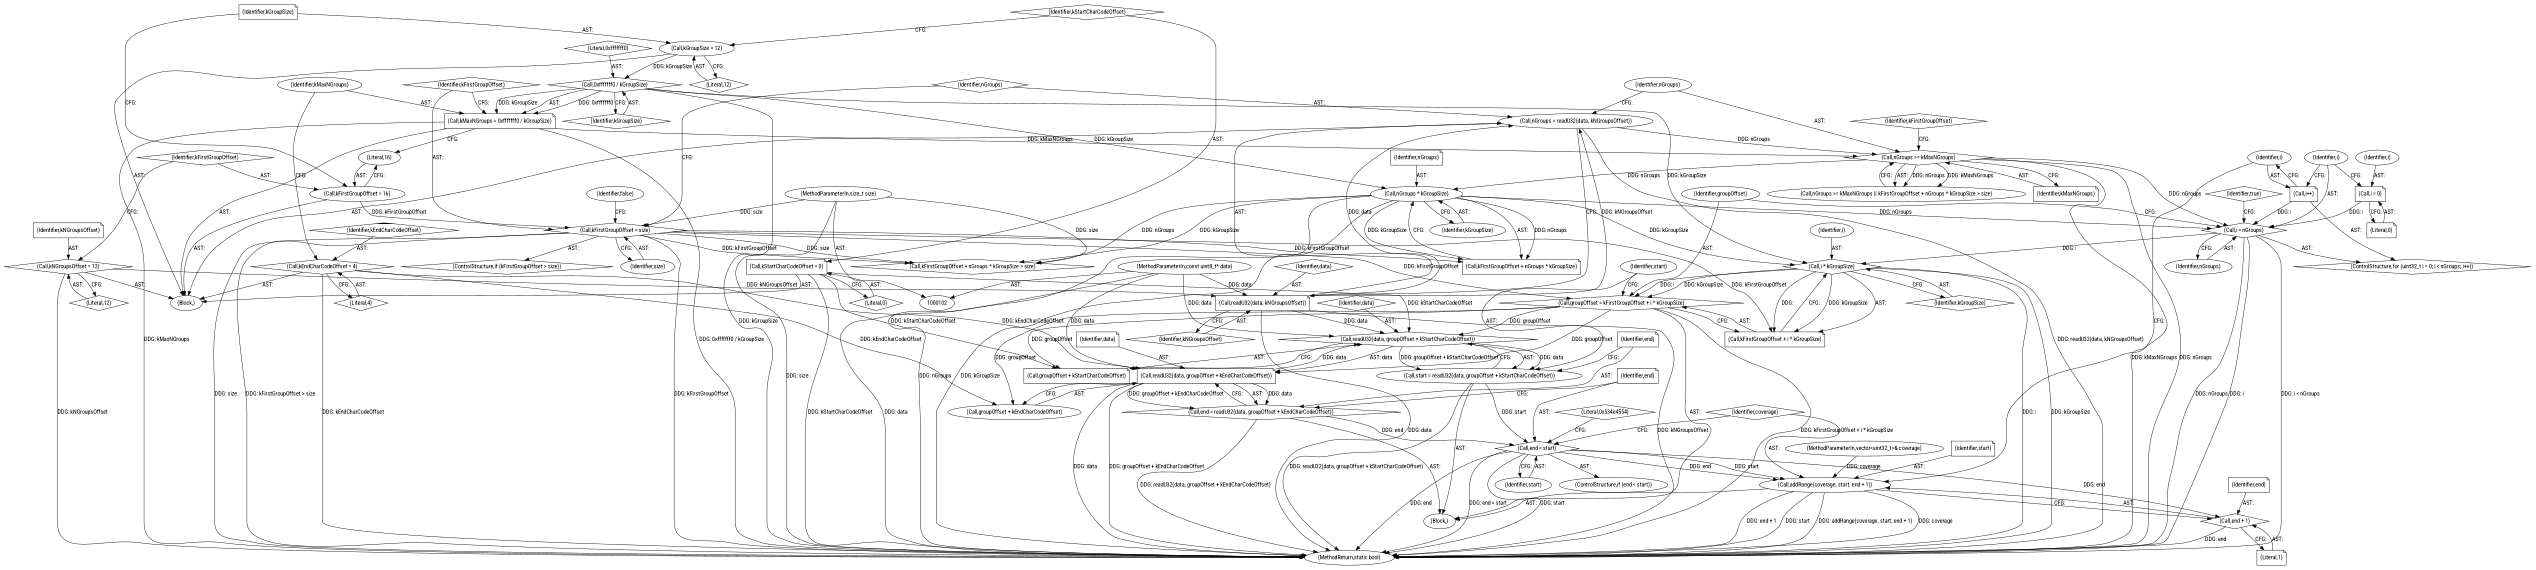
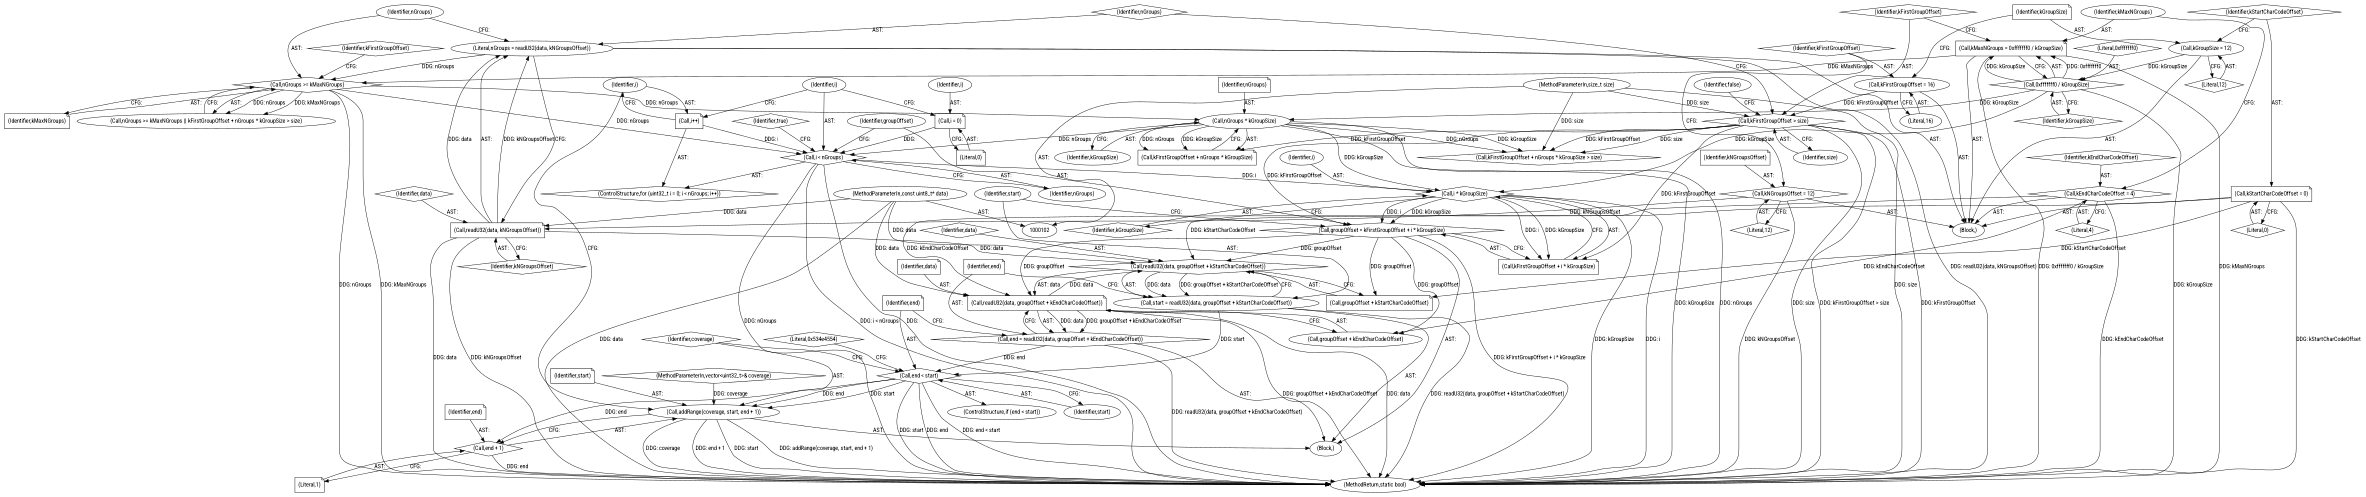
  digraph {
    fontname="Roboto Condensed"
    node [fontname="Roboto Condensed" shape=diamond]
    edge [fontname="Roboto Condensed"]
    n1 [label="(Call,readU32(data, groupOffset + kStartCharCodeOffset))"]
    n2 [label="(Call,readU32(data, groupOffset + kEndCharCodeOffset))" shape=note]
    n3 [label="(Call,start = readU32(data, groupOffset + kStartCharCodeOffset))" shape=ellipse]
    n4 [label="(Call,groupOffset + kStartCharCodeOffset)" shape=note]
    n5 [label="(MethodReturn,static bool)" shape=ellipse]
    n6 [label="(Call,end = readU32(data, groupOffset + kEndCharCodeOffset))"]
    n7 [label="(Call,groupOffset + kEndCharCodeOffset)" shape=ellipse]
    n8 [label="(Block,)" shape=ellipse]
    n9 [label="(Call,end < start)"]
    n10 [label="(Call,readU32(data, kNGroupsOffset))" shape=note]
-   n11 [label="(Call,nGroups = readU32(data, kNGroupsOffset))" shape=ellipse]
+   n11 [label="(Literal,nGroups = readU32(data, kNGroupsOffset))" shape=ellipse]
    n12 [label="(Identifier,kNGroupsOffset)"]
    n13 [label="(Block,)" shape=ellipse]
    n14 [label="(Call,nGroups >= kMaxNGroups)"]
    n15 [label="(MethodParameterIn,const uint8_t* data)" shape=ellipse]
    1000102 [shape=ellipse]
    n17 [label="(Call,kNGroupsOffset = 12)"]
    n18 [label="(Literal,12)"]
    n19 [label="(Call,groupOffset = kFirstGroupOffset + i * kGroupSize)"]
    n20 [label="(Call,kFirstGroupOffset + i * kGroupSize)" shape=note]
    n21 [label="(Call,i * kGroupSize)"]
    n22 [label="(Call,kFirstGroupOffset > size)"]
    n23 [label="(Call,kFirstGroupOffset + nGroups * kGroupSize)" shape=note]
-   n24 [label="(ControlStructure,if (kFirstGroupOffset > size))"]
    n25 [label="(Call,kFirstGroupOffset + nGroups * kGroupSize > size)"]
    n26 [label="(Identifier,size)" shape=ellipse]
    n27 [label="(Call,nGroups * kGroupSize)" shape=ellipse]
    n28 [label="(Call,kFirstGroupOffset = 16)" shape=ellipse]
    n29 [label="(Literal,16)" shape=ellipse]
    n30 [label="(MethodParameterIn,size_t size)" shape=ellipse]
    n31 [label="(Identifier,kGroupSize)"]
    n32 [label="(Call,i++)" shape=note]
    n33 [label="(Call,i < nGroups)"]
    n34 [label="(ControlStructure,for (uint32_t i = 0; i < nGroups; i++))"]
    n35 [label="(Identifier,i)" shape=ellipse]
    n36 [label="(Identifier,nGroups)" shape=ellipse]
    n37 [label="(Call,i = 0)" shape=note]
    n38 [label="(Literal,0)" shape=note]
    n39 [label="(Call,addRange(coverage, start, end + 1))" shape=ellipse]
    n40 [label="(Identifier,kGroupSize)" shape=ellipse]
    n41 [label="(Call,nGroups >= kMaxNGroups || kFirstGroupOffset + nGroups * kGroupSize > size)" shape=ellipse]
    n42 [label="(Identifier,kMaxNGroups)" shape=note]
    n43 [label="(Call,kMaxNGroups = 0xfffffff0 / kGroupSize)" shape=note]
    n44 [label="(Call,0xfffffff0 / kGroupSize)"]
    n45 [label="(Identifier,kGroupSize)"]
    n46 [label="(Call,kGroupSize = 12)" shape=ellipse]
    n47 [label="(Literal,12)"]
    n48 [label="(Call,kStartCharCodeOffset = 0)" shape=note]
    n49 [label="(Literal,0)"]
    n50 [label="(Call,kEndCharCodeOffset = 4)"]
    n51 [label="(Literal,4)"]
    n52 [label="(Call,end + 1)"]
    n53 [label="(ControlStructure,if (end < start))" shape=ellipse]
    n54 [label="(Identifier,start)" shape=ellipse]
    n55 [label="(Literal,1)" shape=note]
    n56 [label="(Identifier,groupOffset)" shape=ellipse]
    n57 [label="(Identifier,false)" shape=ellipse]
    n58 [label="(Identifier,data)" shape=note]
    n59 [label="(Identifier,kFirstGroupOffset)"]
    n60 [label="(Identifier,i)" shape=ellipse]
    n61 [label="(Identifier,data)"]
    n62 [label="(Identifier,kEndCharCodeOffset)"]
    n63 [label="(Identifier,data)"]
    n64 [label="(Identifier,start)" shape=note]
    n65 [label="(Literal,0x534e4554)"]
    n66 [label="(Identifier,end)" shape=note]
    n67 [label="(Identifier,kNGroupsOffset)" shape=note]
-   n68 [label="(MethodParameterIn,vector<uint32_t>& coverage)" shape=ellipse]
+   n68 [label="(MethodParameterIn,vector<uint32_t>& coverage)"]
    n69 [label="(Identifier,i)" shape=ellipse]
    n70 [label="(Identifier,end)" shape=note]
    n71 [label="(Identifier,coverage)"]
    n72 [label="(Literal,0xfffffff0)"]
    n73 [label="(Identifier,kMaxNGroups)" shape=ellipse]
    n74 [label="(Identifier,i)" shape=ellipse]
    n75 [label="(Identifier,nGroups)" shape=ellipse]
    n76 [label="(Identifier,kFirstGroupOffset)"]
    n77 [label="(Identifier,kStartCharCodeOffset)"]
    n78 [label="(Identifier,start)" shape=ellipse]
    n79 [label="(Identifier,nGroups)"]
    n80 [label="(Identifier,nGroups)" shape=note]
    n81 [label="(Identifier,kFirstGroupOffset)"]
    n82 [label="(Identifier,true)"]
    n83 [label="(Identifier,end)" shape=note]
    n84 [label="(Identifier,kGroupSize)" shape=note]
    n1 -> n2 [label="AST: data"]
    n1 -> n3 [label="AST: "]
    n1 -> n3 [label="DDG: data"]
    n1 -> n3 [label="DDG: groupOffset + kStartCharCodeOffset"]
    n1 -> n4 [label="CFG: "]
    n2 -> n1 [label="DDG: data"]
    n2 -> n5 [label="DDG: groupOffset + kEndCharCodeOffset"]
    n2 -> n5 [label="DDG: data"]
    n2 -> n6 [label="AST: "]
    n2 -> n6 [label="DDG: data"]
    n2 -> n6 [label="DDG: groupOffset + kEndCharCodeOffset"]
    n2 -> n7 [label="CFG: "]
    n3 -> n1 [label="CFG: "]
    n3 -> n5 [label="DDG: readU32(data, groupOffset + kStartCharCodeOffset)"]
    n3 -> n8 [label="AST: "]
    n3 -> n9 [label="DDG: start"]
    n4 -> n1 [label="AST: "]
    n6 -> n2 [label="CFG: "]
    n6 -> n5 [label="DDG: readU32(data, groupOffset + kEndCharCodeOffset)"]
    n6 -> n8 [label="AST: "]
    n6 -> n9 [label="DDG: end"]
    n7 -> n2 [label="AST: "]
    n9 -> n5 [label="DDG: end"]
    n9 -> n5 [label="DDG: end < start"]
    n9 -> n5 [label="DDG: start"]
    n9 -> n39 [label="DDG: start"]
    n9 -> n39 [label="DDG: end"]
    n9 -> n52 [label="DDG: end"]
    n9 -> n53 [label="AST: "]
    n9 -> n54 [label="CFG: "]
    n10 -> n1 [label="DDG: data"]
    n10 -> n5 [label="DDG: data"]
    n10 -> n5 [label="DDG: kNGroupsOffset"]
    n10 -> n11 [label="AST: "]
    n10 -> n11 [label="DDG: data"]
    n10 -> n11 [label="DDG: kNGroupsOffset"]
    n10 -> n12 [label="CFG: "]
    n11 -> n5 [label="DDG: readU32(data, kNGroupsOffset)"]
    n11 -> n10 [label="CFG: "]
    n11 -> n13 [label="AST: "]
    n11 -> n14 [label="DDG: nGroups"]
    n12 -> n10 [label="AST: "]
    n14 -> n5 [label="DDG: nGroups"]
    n14 -> n5 [label="DDG: kMaxNGroups"]
    n14 -> n27 [label="DDG: nGroups"]
    n14 -> n33 [label="DDG: nGroups"]
    n14 -> n41 [label="AST: "]
    n14 -> n41 [label="DDG: nGroups"]
    n14 -> n41 [label="DDG: kMaxNGroups"]
    n14 -> n42 [label="CFG: "]
    n15 -> n1 [label="DDG: data"]
    n15 -> n2 [label="DDG: data"]
    n15 -> n5 [label="DDG: data"]
    n15 -> n10 [label="DDG: data"]
    n15 -> 1000102 [label="AST: "]
    n17 -> n5 [label="DDG: kNGroupsOffset"]
    n17 -> n10 [label="DDG: kNGroupsOffset"]
    n17 -> n13 [label="AST: "]
    n17 -> n18 [label="CFG: "]
    n18 -> n17 [label="AST: "]
    n19 -> n1 [label="DDG: groupOffset"]
    n19 -> n2 [label="DDG: groupOffset"]
    n19 -> n4 [label="DDG: groupOffset"]
    n19 -> n5 [label="DDG: kFirstGroupOffset + i * kGroupSize"]
    n19 -> n7 [label="DDG: groupOffset"]
    n19 -> n8 [label="AST: "]
    n19 -> n20 [label="CFG: "]
    n20 -> n19 [label="AST: "]
    n20 -> n21 [label="CFG: "]
    n21 -> n5 [label="DDG: i"]
    n21 -> n5 [label="DDG: kGroupSize"]
    n21 -> n19 [label="DDG: i"]
    n21 -> n19 [label="DDG: kGroupSize"]
    n21 -> n20 [label="AST: "]
    n21 -> n20 [label="DDG: i"]
    n21 -> n20 [label="DDG: kGroupSize"]
    n21 -> n31 [label="CFG: "]
    n22 -> n5 [label="DDG: kFirstGroupOffset > size"]
    n22 -> n5 [label="DDG: kFirstGroupOffset"]
    n22 -> n5 [label="DDG: size"]
    n22 -> n19 [label="DDG: kFirstGroupOffset"]
    n22 -> n20 [label="DDG: kFirstGroupOffset"]
    n22 -> n23 [label="DDG: kFirstGroupOffset"]
-   n22 -> n24 [label="AST: "]
    n22 -> n25 [label="DDG: kFirstGroupOffset"]
    n22 -> n25 [label="DDG: size"]
    n22 -> n26 [label="CFG: "]
    n23 -> n27 [label="CFG: "]
    n26 -> n22 [label="AST: "]
    n27 -> n5 [label="DDG: nGroups"]
    n27 -> n5 [label="DDG: kGroupSize"]
    n27 -> n21 [label="DDG: kGroupSize"]
    n27 -> n23 [label="AST: "]
    n27 -> n23 [label="DDG: nGroups"]
    n27 -> n23 [label="DDG: kGroupSize"]
    n27 -> n25 [label="DDG: nGroups"]
    n27 -> n25 [label="DDG: kGroupSize"]
    n27 -> n33 [label="DDG: nGroups"]
    n27 -> n40 [label="CFG: "]
    n28 -> n13 [label="AST: "]
    n28 -> n22 [label="DDG: kFirstGroupOffset"]
    n28 -> n29 [label="CFG: "]
    n29 -> n28 [label="AST: "]
    n30 -> n5 [label="DDG: size"]
    n30 -> 1000102 [label="AST: "]
    n30 -> n22 [label="DDG: size"]
    n30 -> n25 [label="DDG: size"]
    n31 -> n21 [label="AST: "]
    n32 -> n33 [label="DDG: i"]
    n32 -> n34 [label="AST: "]
    n32 -> n35 [label="CFG: "]
    n33 -> n5 [label="DDG: i < nGroups"]
    n33 -> n5 [label="DDG: nGroups"]
    n33 -> n5 [label="DDG: i"]
    n33 -> n21 [label="DDG: i"]
    n33 -> n34 [label="AST: "]
    n33 -> n36 [label="CFG: "]
    n35 -> n32 [label="AST: "]
    n35 -> n39 [label="CFG: "]
    n36 -> n33 [label="AST: "]
    n37 -> n33 [label="DDG: i"]
    n37 -> n38 [label="CFG: "]
    n38 -> n37 [label="AST: "]
    n39 -> n5 [label="DDG: addRange(coverage, start, end + 1)"]
    n39 -> n5 [label="DDG: coverage"]
    n39 -> n5 [label="DDG: end + 1"]
    n39 -> n5 [label="DDG: start"]
    n39 -> n8 [label="AST: "]
    n39 -> n52 [label="CFG: "]
    n40 -> n27 [label="AST: "]
    n41 -> n14 [label="CFG: "]
    n42 -> n14 [label="AST: "]
    n43 -> n5 [label="DDG: 0xfffffff0 / kGroupSize"]
    n43 -> n5 [label="DDG: kMaxNGroups"]
    n43 -> n13 [label="AST: "]
    n43 -> n14 [label="DDG: kMaxNGroups"]
-   n43 -> n29 [label="CFG: "]
+   n43 -> n44 [label="CFG: "]
    n44 -> n5 [label="DDG: kGroupSize"]
    n44 -> n21 [label="DDG: kGroupSize"]
    n44 -> n27 [label="DDG: kGroupSize"]
    n44 -> n43 [label="AST: "]
    n44 -> n43 [label="DDG: 0xfffffff0"]
    n44 -> n43 [label="DDG: kGroupSize"]
    n44 -> n45 [label="CFG: "]
    n45 -> n44 [label="AST: "]
    n46 -> n13 [label="AST: "]
    n46 -> n44 [label="DDG: kGroupSize"]
    n46 -> n47 [label="CFG: "]
    n47 -> n46 [label="AST: "]
    n48 -> n1 [label="DDG: kStartCharCodeOffset"]
    n48 -> n4 [label="DDG: kStartCharCodeOffset"]
    n48 -> n5 [label="DDG: kStartCharCodeOffset"]
    n48 -> n13 [label="AST: "]
    n48 -> n49 [label="CFG: "]
    n49 -> n48 [label="AST: "]
    n50 -> n2 [label="DDG: kEndCharCodeOffset"]
    n50 -> n5 [label="DDG: kEndCharCodeOffset"]
    n50 -> n7 [label="DDG: kEndCharCodeOffset"]
    n50 -> n13 [label="AST: "]
    n50 -> n51 [label="CFG: "]
    n51 -> n50 [label="AST: "]
    n52 -> n5 [label="DDG: end"]
    n52 -> n39 [label="AST: "]
    n52 -> n55 [label="CFG: "]
    n54 -> n9 [label="AST: "]
    n55 -> n52 [label="AST: "]
    n56 -> n19 [label="AST: "]
    n56 -> n33 [label="CFG: "]
    n57 -> n22 [label="CFG: "]
    n58 -> n2 [label="AST: "]
    n59 -> n17 [label="CFG: "]
    n59 -> n28 [label="AST: "]
    n60 -> n32 [label="CFG: "]
    n60 -> n33 [label="AST: "]
    n60 -> n37 [label="CFG: "]
    n61 -> n10 [label="AST: "]
    n62 -> n50 [label="AST: "]
    n63 -> n1 [label="AST: "]
    n64 -> n39 [label="AST: "]
    n65 -> n9 [label="CFG: "]
    n66 -> n52 [label="AST: "]
    n67 -> n17 [label="AST: "]
    n68 -> n39 [label="DDG: coverage"]
    n69 -> n21 [label="AST: "]
    n70 -> n3 [label="CFG: "]
    n70 -> n6 [label="AST: "]
    n71 -> n9 [label="CFG: "]
    n71 -> n39 [label="AST: "]
    n72 -> n44 [label="AST: "]
    n73 -> n43 [label="AST: "]
    n73 -> n50 [label="CFG: "]
    n74 -> n37 [label="AST: "]
    n75 -> n11 [label="CFG: "]
    n75 -> n14 [label="AST: "]
    n76 -> n14 [label="CFG: "]
    n77 -> n46 [label="CFG: "]
    n77 -> n48 [label="AST: "]
    n78 -> n3 [label="AST: "]
    n78 -> n19 [label="CFG: "]
    n79 -> n11 [label="AST: "]
    n79 -> n22 [label="CFG: "]
    n80 -> n27 [label="AST: "]
    n81 -> n22 [label="AST: "]
    n81 -> n43 [label="CFG: "]
    n82 -> n33 [label="CFG: "]
    n83 -> n6 [label="CFG: "]
    n83 -> n9 [label="AST: "]
    n84 -> n28 [label="CFG: "]
    n84 -> n46 [label="AST: "]
  }
